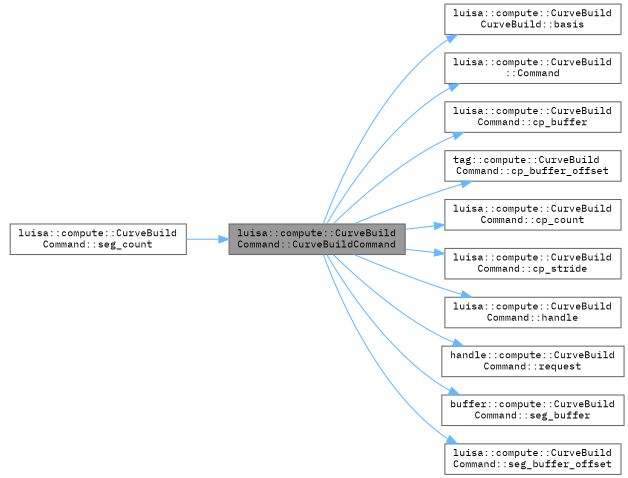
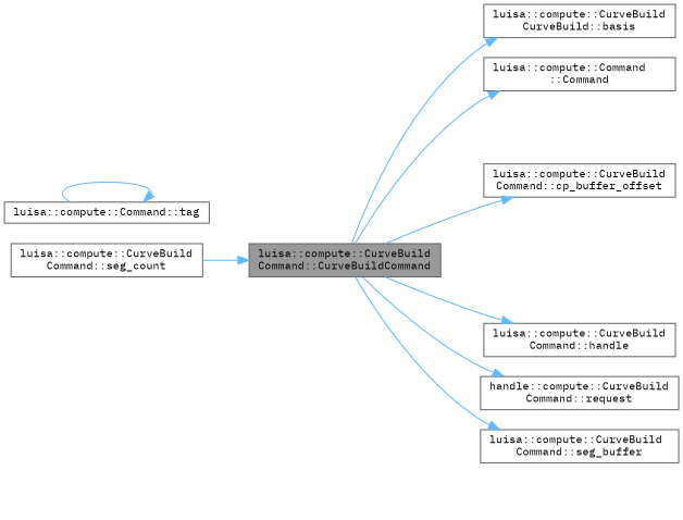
  digraph {
    fontname="IBM Plex Mono"
    rankdir=LR
    node [color=grey40 fillcolor=white fontname="IBM Plex Mono" fontsize=10 shape=box style=filled]
    edge [color=steelblue1 fontname="IBM Plex Mono" fontsize=10 labelfontname=Helvetica labelfontsize=10 style=solid]
    n1 [color=gray40 fillcolor=grey60 fontcolor=black height=0.2 label="luisa::compute::CurveBuild\lCommand::CurveBuildCommand" width=0.4]
    n2 [height=0.2 label="luisa::compute::CurveBuild\lCurveBuild::basis" width=0.4]
-   n3 [height=0.2 label="luisa::compute::CurveBuild\l::Command" width=0.4]
-   n4 [height=0.2 label="luisa::compute::CurveBuild\lCommand::cp_buffer" width=0.4]
-   n5 [height=0.2 label="tag::compute::CurveBuild\lCommand::cp_buffer_offset" width=0.4]
-   n6 [height=0.2 label="luisa::compute::CurveBuild\lCommand::cp_count" width=0.4]
-   n7 [height=0.2 label="luisa::compute::CurveBuild\lCommand::cp_stride" width=0.4]
+   n3 [height=0.2 label="luisa::compute::Command\l::Command" width=0.4]
+   n5 [height=0.2 label="luisa::compute::CurveBuild\lCommand::cp_buffer_offset" width=0.4]
    n8 [height=0.2 label="luisa::compute::CurveBuild\lCommand::handle" width=0.4]
    n9 [height=0.2 label="handle::compute::CurveBuild\lCommand::request" width=0.4]
-   n10 [height=0.2 label="buffer::compute::CurveBuild\lCommand::seg_buffer" width=0.4]
-   n11 [height=0.2 label="luisa::compute::CurveBuild\lCommand::seg_buffer_offset" width=0.4]
+   n10 [height=0.2 label="luisa::compute::CurveBuild\lCommand::seg_buffer" width=0.4]
    n12 [height=0.2 label="luisa::compute::CurveBuild\lCommand::seg_count" width=0.4]
+   n13 [height=0.2 label="luisa::compute::Command::tag" width=0.4]
    n1 -> n2
    n1 -> n3
-   n1 -> n4
    n1 -> n5
-   n1 -> n6
-   n1 -> n7
    n1 -> n8
    n1 -> n9
    n1 -> n10
-   n1 -> n11
    n12 -> n1
+   n13 -> n13
  }
